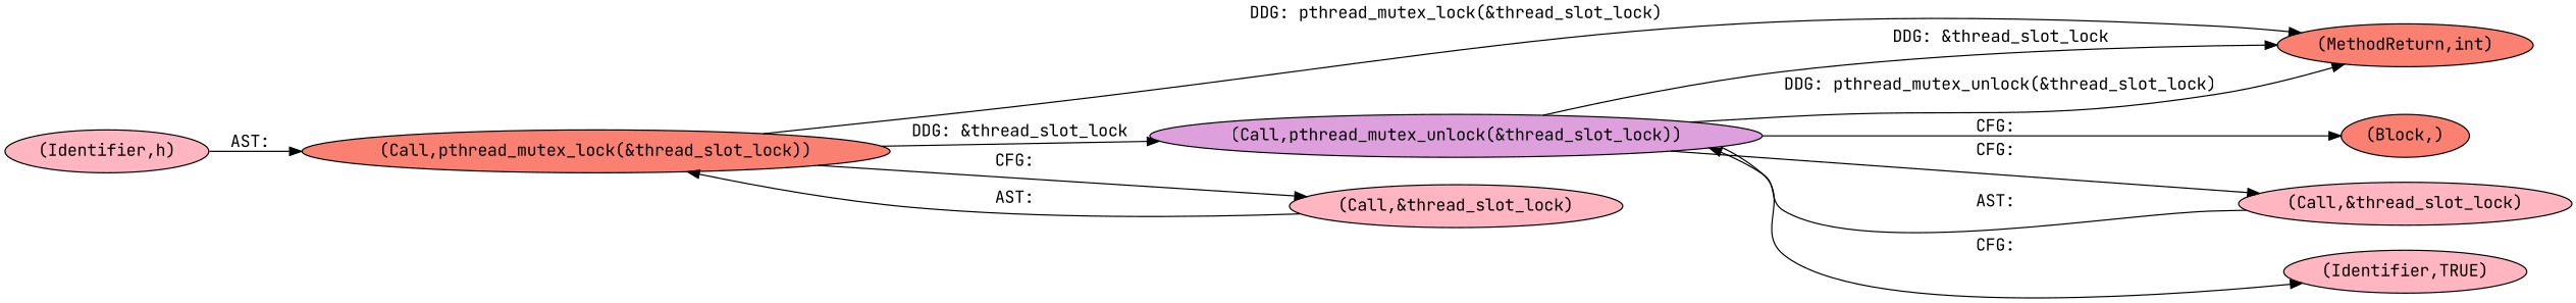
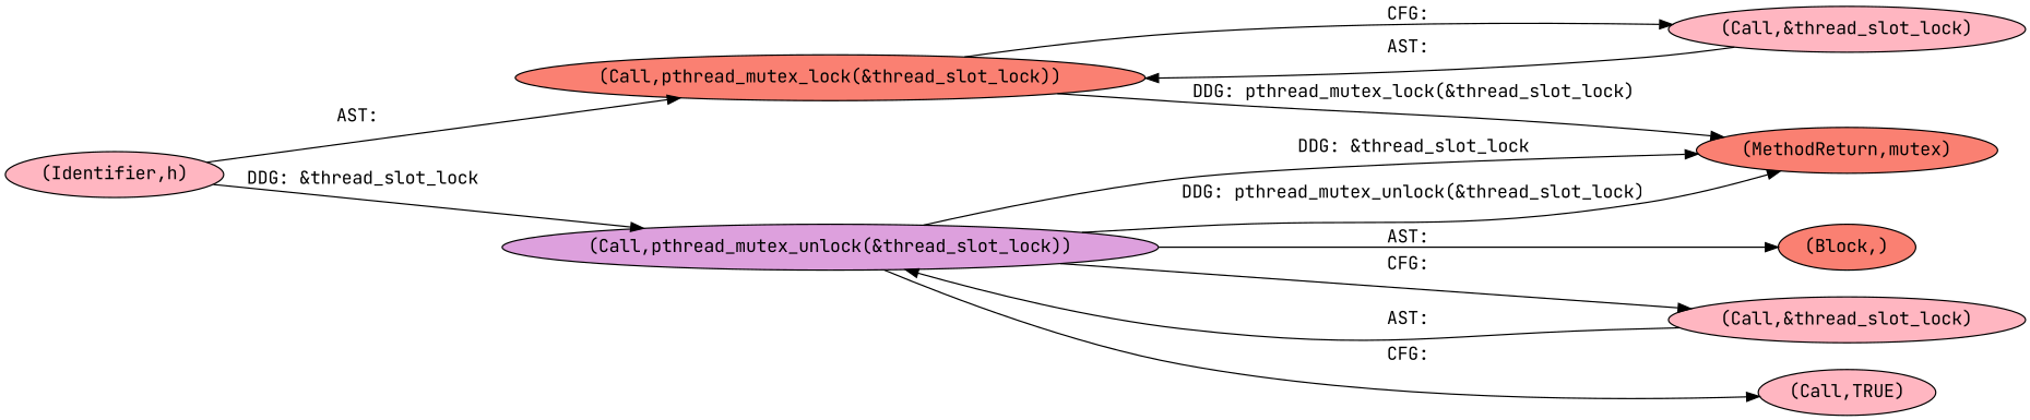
  digraph {
    fontname="JetBrains Mono"
    rankdir=LR
    node [fillcolor=lightpink fontname="JetBrains Mono" style=filled]
    edge [fontname="JetBrains Mono"]
    n1 [fillcolor=salmon label="(Call,pthread_mutex_lock(&thread_slot_lock))"]
    n2 [fillcolor=plum label="(Call,pthread_mutex_unlock(&thread_slot_lock))"]
-   n3 [fillcolor=salmon label="(MethodReturn,int)"]
+   n3 [fillcolor=salmon label="(MethodReturn,mutex)"]
    n4 [label="(Call,&thread_slot_lock)"]
    n5 [fillcolor=salmon label="(Block,)"]
    n6 [label="(Call,&thread_slot_lock)"]
-   n7 [label="(Identifier,TRUE)"]
+   n7 [label="(Call,TRUE)"]
    n8 [label="(Identifier,h)"]
-   n1 -> n2 [label="DDG: &thread_slot_lock"]
+   n8 -> n2 [label="DDG: &thread_slot_lock"]
    n1 -> n3 [label="DDG: pthread_mutex_lock(&thread_slot_lock)"]
    n1 -> n4 [label="CFG: "]
    n2 -> n3 [label="DDG: &thread_slot_lock"]
    n2 -> n3 [label="DDG: pthread_mutex_unlock(&thread_slot_lock)"]
-   n2 -> n5 [label="CFG: "]
+   n2 -> n5 [label="AST: "]
    n2 -> n6 [label="CFG: "]
    n2 -> n7 [label="CFG: "]
    n4 -> n1 [label="AST: "]
    n6 -> n2 [label="AST: "]
    n8 -> n1 [label="AST: "]
  }
